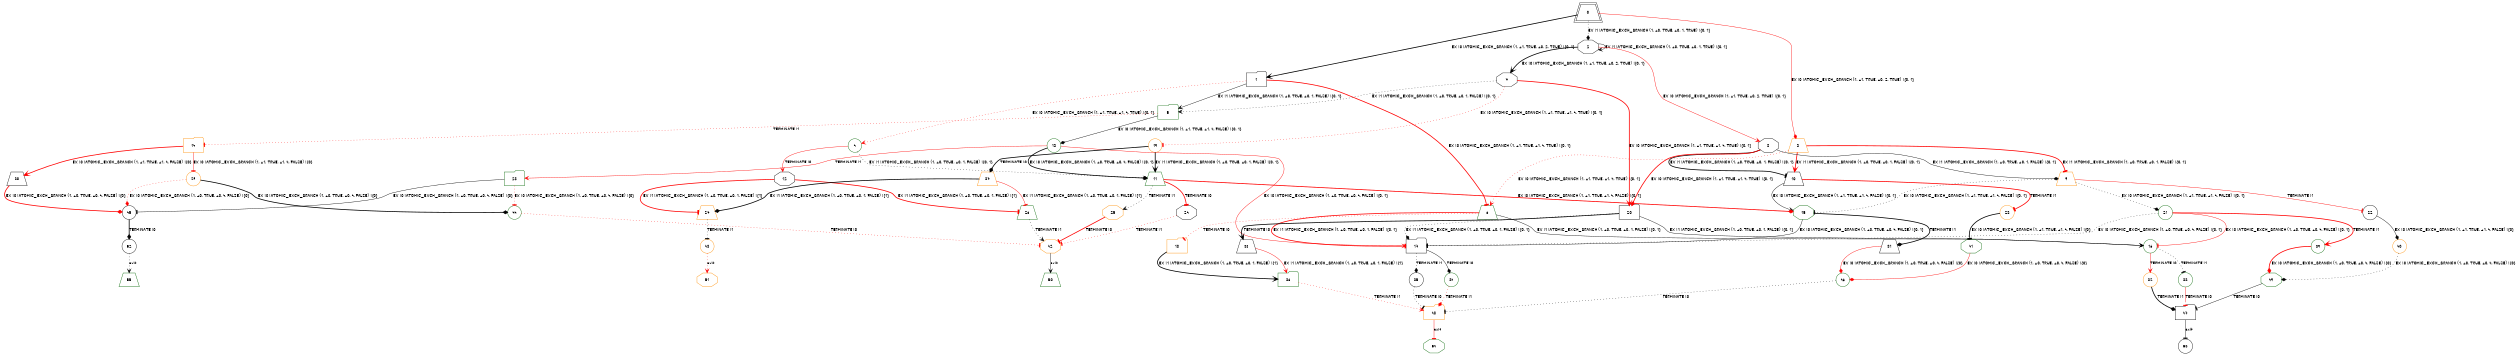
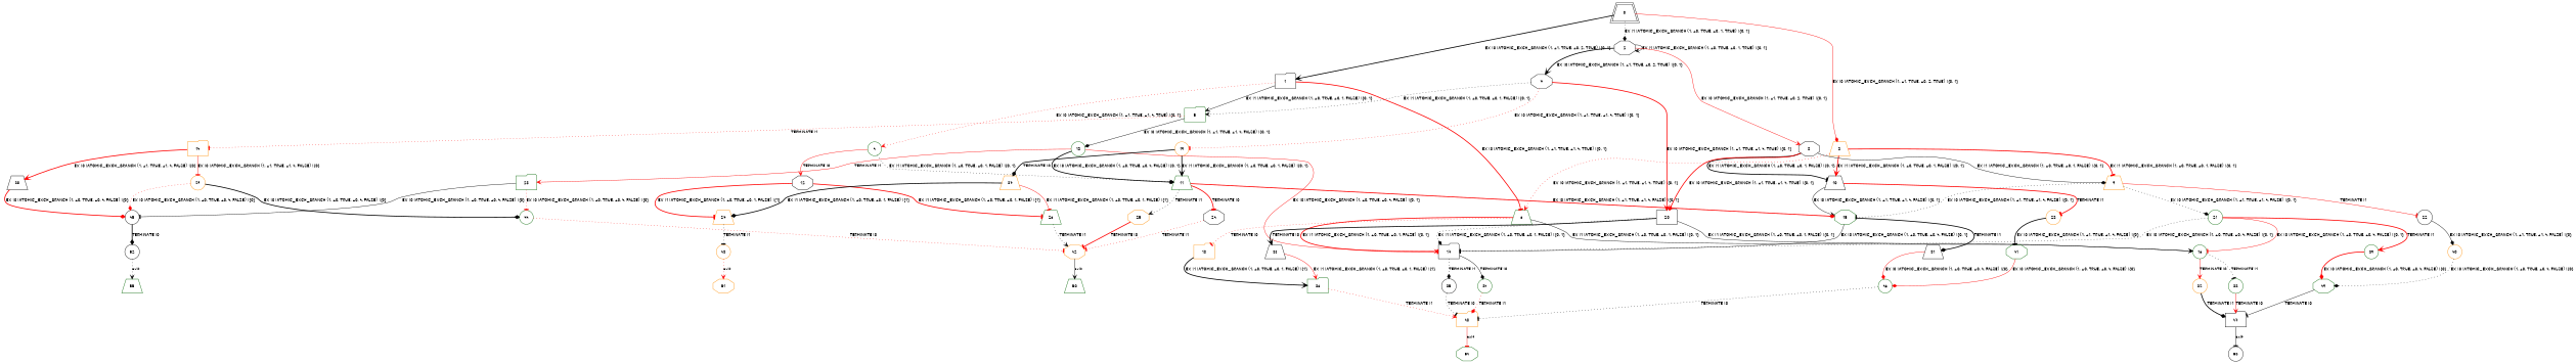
  digraph {
    fontname="Patrick Hand"
    node [color=darkgreen fontname="Patrick Hand" shape=circle]
    edge [arrowhead=vee color=black fontname="Patrick Hand" style=bold]
    0 [color=black peripheries=2 shape=trapezium]
    1 [color=black shape=folder]
    2 [color=black shape=octagon]
    3 [color=darkorange shape=trapezium]
    4
    5 [shape=folder]
    6 [shape=trapezium]
    7 [color=black shape=octagon]
    8 [color=black shape=octagon]
    9 [color=darkorange shape=trapezium]
    10 [color=black shape=trapezium]
    11 [shape=trapezium]
    12 [color=black shape=octagon]
    13
    14 [color=darkorange shape=folder]
    16
    17 [color=black shape=folder]
    18 [color=darkorange shape=folder]
    19 [color=darkorange]
    20 [color=black shape=folder]
    15 [shape=octagon]
    21
    22 [color=black]
    23 [color=darkorange]
    24 [color=black shape=octagon]
    25 [color=darkorange shape=octagon]
    26 [shape=trapezium]
    27 [color=darkorange shape=trapezium]
    28 [shape=folder]
    29 [color=darkorange]
    30 [color=black shape=trapezium]
    31 [color=black shape=trapezium]
    32 [color=darkorange]
    33
    34
    35 [color=black]
    36 [shape=folder]
    37 [color=darkorange shape=trapezium]
    38 [color=black shape=trapezium]
    39
    40 [color=darkorange]
    41 [shape=octagon]
    42 [color=darkorange shape=octagon]
    43 [color=darkorange]
    44
    45 [color=black]
    46
    47 [color=black shape=folder]
    48 [color=darkorange shape=folder]
    49 [shape=octagon]
    50 [shape=trapezium]
    51 [color=darkorange shape=octagon]
    52 [color=black]
    53 [color=black]
    54 [shape=octagon]
    55 [shape=trapezium]
    0 -> 1 [label="EX !0 !ATOMIC_EXCH_BRANCH (1, +1, TRUE, +0, 2, TRUE) !{0, 1}"]
    0 -> 2 [arrowhead=diamond label="EX !1 !ATOMIC_EXCH_BRANCH (1, +0, TRUE, +0, 1, TRUE) !{0, 1}" style=dotted]
    0 -> 3 [arrowhead=diamond color=red label="EX !0 !ATOMIC_EXCH_BRANCH (1, +1, TRUE, +0, 2, TRUE) !{0, 1}" style=solid]
    1 -> 4 [color=red label="EX !0 !ATOMIC_EXCH_BRANCH (1, +1, TRUE, +1, 4, TRUE) !{0, 1}" style=dotted]
    1 -> 5 [label="EX !1 !ATOMIC_EXCH_BRANCH (1, +0, TRUE, +0, 1, FALSE) !{0, 1}" style=solid]
    1 -> 6 [arrowhead=tee color=red label="EX !0 !ATOMIC_EXCH_BRANCH (1, +1, TRUE, +1, 4, TRUE) !{0, 1}"]
    2 -> 2 [label="EX !1 !ATOMIC_EXCH_BRANCH (1, +0, TRUE, +0, 1, TRUE) !{0, 1}" style=solid]
    2 -> 7 [label="EX !0 !ATOMIC_EXCH_BRANCH (1, +1, TRUE, +0, 2, TRUE) !{0, 1}"]
    2 -> 8 [color=red label="EX !0 !ATOMIC_EXCH_BRANCH (1, +1, TRUE, +0, 2, TRUE) !{0, 1}" style=solid]
    3 -> 6 [color=red label="EX !0 !ATOMIC_EXCH_BRANCH (1, +1, TRUE, +1, 4, TRUE) !{0, 1}" style=dotted]
    3 -> 9 [arrowhead=tee color=red label="EX !1 !ATOMIC_EXCH_BRANCH (1, +0, TRUE, +0, 1, FALSE) !{0, 1}"]
    3 -> 10 [color=red label="EX !1 !ATOMIC_EXCH_BRANCH (1, +0, TRUE, +0, 1, FALSE) !{0, 1}"]
    4 -> 11 [label="EX !1 !ATOMIC_EXCH_BRANCH (1, +0, TRUE, +0, 1, FALSE) !{0, 1}" style=dotted]
    4 -> 12 [color=red label="TERMINATE !0" style=solid]
    5 -> 13 [arrowhead=diamond label="EX !0 !ATOMIC_EXCH_BRANCH (1, +1, TRUE, +1, 4, FALSE) !{0, 1}" style=solid]
    5 -> 14 [arrowhead=tee color=red label="TERMINATE !1" style=dotted]
    6 -> 16 [label="EX !1 !ATOMIC_EXCH_BRANCH (1, +0, TRUE, +0, 1, FALSE) !{0, 1}" style=solid]
    6 -> 17 [arrowhead=tee color=red label="EX !1 !ATOMIC_EXCH_BRANCH (1, +0, TRUE, +0, 1, FALSE) !{0, 1}"]
    6 -> 18 [arrowhead=tee color=red label="TERMINATE !0" style=dotted]
    7 -> 5 [label="EX !1 !ATOMIC_EXCH_BRANCH (1, +0, TRUE, +0, 1, FALSE) !{0, 1}" style=dotted]
    7 -> 19 [arrowhead=tee color=red label="EX !0 !ATOMIC_EXCH_BRANCH (1, +1, TRUE, +1, 4, TRUE) !{0, 1}" style=dotted]
    7 -> 20 [color=red label="EX !0 !ATOMIC_EXCH_BRANCH (1, +1, TRUE, +1, 4, TRUE) !{0, 1}"]
    8 -> 9 [arrowhead=diamond label="EX !1 !ATOMIC_EXCH_BRANCH (1, +0, TRUE, +0, 1, FALSE) !{0, 1}" style=solid]
    8 -> 10 [arrowhead=tee label="EX !1 !ATOMIC_EXCH_BRANCH (1, +0, TRUE, +0, 1, FALSE) !{0, 1}"]
    8 -> 20 [arrowhead=diamond color=red label="EX !0 !ATOMIC_EXCH_BRANCH (1, +1, TRUE, +1, 4, TRUE) !{0, 1}"]
    9 -> 15 [arrowhead=tee label="EX !0 !ATOMIC_EXCH_BRANCH (1, +1, TRUE, +1, 4, FALSE) !{0, 1}" style=dotted]
    9 -> 21 [arrowhead=diamond label="EX !0 !ATOMIC_EXCH_BRANCH (1, +1, TRUE, +1, 4, FALSE) !{0, 1}" style=dotted]
    9 -> 22 [arrowhead=tee color=red label="TERMINATE !1" style=solid]
    10 -> 15 [label="EX !0 !ATOMIC_EXCH_BRANCH (1, +1, TRUE, +1, 4, FALSE) !{0, 1}" style=solid]
    10 -> 23 [arrowhead=tee color=red label="TERMINATE !1"]
    11 -> 15 [arrowhead=diamond color=red label="EX !0 !ATOMIC_EXCH_BRANCH (1, +1, TRUE, +1, 4, FALSE) !{0, 1}"]
    11 -> 24 [arrowhead=tee color=red label="TERMINATE !0"]
    11 -> 25 [label="TERMINATE !1" style=dotted]
    12 -> 26 [arrowhead=tee color=red label="EX !1 !ATOMIC_EXCH_BRANCH (1, +0, TRUE, +0, 1, FALSE) !{1}"]
    12 -> 27 [arrowhead=tee color=red label="EX !1 !ATOMIC_EXCH_BRANCH (1, +0, TRUE, +0, 1, FALSE) !{1}"]
    13 -> 11 [arrowhead=diamond label="EX !0 !ATOMIC_EXCH_BRANCH (1, +0, TRUE, +0, 4, FALSE) !{0, 1}"]
    13 -> 17 [color=red label="EX !0 !ATOMIC_EXCH_BRANCH (1, +0, TRUE, +0, 4, FALSE) !{0, 1}" style=solid]
    13 -> 28 [color=red label="TERMINATE !1" style=solid]
    14 -> 29 [arrowhead=tee color=red label="EX !0 !ATOMIC_EXCH_BRANCH (1, +1, TRUE, +1, 4, FALSE) !{0}" style=solid]
    14 -> 30 [color=red label="EX !0 !ATOMIC_EXCH_BRANCH (1, +1, TRUE, +1, 4, FALSE) !{0}"]
    16 -> 32 [color=red label="TERMINATE !0" style=solid]
    16 -> 33 [arrowhead=tee label="TERMINATE !1" style=dotted]
    17 -> 34 [arrowhead=diamond label="TERMINATE !0" style=solid]
    17 -> 35 [arrowhead=diamond label="TERMINATE !1" style=dotted]
    18 -> 36 [label="EX !1 !ATOMIC_EXCH_BRANCH (1, +0, TRUE, +0, 1, FALSE) !{1}"]
    19 -> 11 [label="EX !1 !ATOMIC_EXCH_BRANCH (1, +0, TRUE, +0, 1, FALSE) !{0, 1}"]
    19 -> 37 [arrowhead=diamond label="TERMINATE !0"]
    20 -> 16 [label="EX !1 !ATOMIC_EXCH_BRANCH (1, +0, TRUE, +0, 1, FALSE) !{0, 1}" style=solid]
    20 -> 17 [arrowhead=diamond label="EX !1 !ATOMIC_EXCH_BRANCH (1, +0, TRUE, +0, 1, FALSE) !{0, 1}" style=dotted]
    20 -> 38 [label="TERMINATE !0"]
    15 -> 17 [arrowhead=tee label="EX !0 !ATOMIC_EXCH_BRANCH (1, +0, TRUE, +0, 4, FALSE) !{0, 1}" style=solid]
    15 -> 31 [arrowhead=diamond label="TERMINATE !1"]
    21 -> 16 [arrowhead=tee color=red label="EX !0 !ATOMIC_EXCH_BRANCH (1, +0, TRUE, +0, 4, FALSE) !{0, 1}" style=solid]
    21 -> 17 [arrowhead=tee label="EX !0 !ATOMIC_EXCH_BRANCH (1, +0, TRUE, +0, 4, FALSE) !{0, 1}" style=dotted]
    21 -> 39 [color=red label="TERMINATE !1"]
    22 -> 40 [arrowhead=diamond label="EX !0 !ATOMIC_EXCH_BRANCH (1, +1, TRUE, +1, 4, FALSE) !{0}" style=solid]
    23 -> 41 [arrowhead=tee label="EX !0 !ATOMIC_EXCH_BRANCH (1, +1, TRUE, +1, 4, FALSE) !{0}"]
    24 -> 42 [arrowhead=tee color=red label="TERMINATE !1" style=dotted]
    25 -> 42 [arrowhead=tee color=red label="TERMINATE !0"]
    26 -> 42 [label="TERMINATE !1" style=dotted]
    27 -> 43 [arrowhead=tee label="TERMINATE !1" style=dotted]
    28 -> 44 [arrowhead=tee color=red label="EX !0 !ATOMIC_EXCH_BRANCH (1, +0, TRUE, +0, 4, FALSE) !{0}" style=dotted]
    28 -> 45 [arrowhead=tee label="EX !0 !ATOMIC_EXCH_BRANCH (1, +0, TRUE, +0, 4, FALSE) !{0}" style=solid]
    29 -> 44 [arrowhead=diamond label="EX !0 !ATOMIC_EXCH_BRANCH (1, +0, TRUE, +0, 4, FALSE) !{0}"]
    29 -> 45 [arrowhead=diamond color=red label="EX !0 !ATOMIC_EXCH_BRANCH (1, +0, TRUE, +0, 4, FALSE) !{0}" style=dotted]
    30 -> 45 [arrowhead=diamond color=red label="EX !0 !ATOMIC_EXCH_BRANCH (1, +0, TRUE, +0, 4, FALSE) !{0}"]
    31 -> 46 [arrowhead=diamond color=red label="EX !0 !ATOMIC_EXCH_BRANCH (1, +0, TRUE, +0, 4, FALSE) !{0}" style=solid]
    32 -> 47 [arrowhead=diamond label="TERMINATE !1"]
-   33 -> 47 [arrowhead=tee color=red label="TERMINATE !0" style=solid]
+   33 -> 47 [color=red label="TERMINATE !0" style=solid]
    34 -> 48 [arrowhead=diamond color=red label="TERMINATE !1" style=dotted]
    35 -> 48 [arrowhead=tee label="TERMINATE !0" style=dotted]
    36 -> 48 [color=red label="TERMINATE !1" style=dotted]
    37 -> 26 [arrowhead=tee color=red label="EX !1 !ATOMIC_EXCH_BRANCH (1, +0, TRUE, +0, 1, FALSE) !{1}" style=solid]
    37 -> 27 [arrowhead=diamond label="EX !1 !ATOMIC_EXCH_BRANCH (1, +0, TRUE, +0, 1, FALSE) !{1}"]
    38 -> 36 [color=red label="EX !1 !ATOMIC_EXCH_BRANCH (1, +0, TRUE, +0, 1, FALSE) !{1}" style=solid]
    39 -> 49 [arrowhead=diamond color=red label="EX !0 !ATOMIC_EXCH_BRANCH (1, +0, TRUE, +0, 4, FALSE) !{0}"]
    40 -> 49 [arrowhead=diamond label="EX !0 !ATOMIC_EXCH_BRANCH (1, +0, TRUE, +0, 4, FALSE) !{0}" style=dotted]
    41 -> 46 [arrowhead=diamond color=red label="EX !0 !ATOMIC_EXCH_BRANCH (1, +0, TRUE, +0, 4, FALSE) !{0}" style=solid]
    42 -> 50 [label=exit style=solid]
    43 -> 51 [color=red label=exit style=dotted]
    44 -> 42 [arrowhead=tee color=red label="TERMINATE !0" style=dotted]
    45 -> 52 [arrowhead=diamond label="TERMINATE !0"]
    46 -> 48 [arrowhead=tee label="TERMINATE !0" style=dotted]
    47 -> 53 [arrowhead=tee label=exit style=solid]
    48 -> 54 [arrowhead=tee color=red label=exit style=solid]
    49 -> 47 [arrowhead=tee label="TERMINATE !0" style=solid]
    52 -> 55 [label=exit style=dotted]
  }
